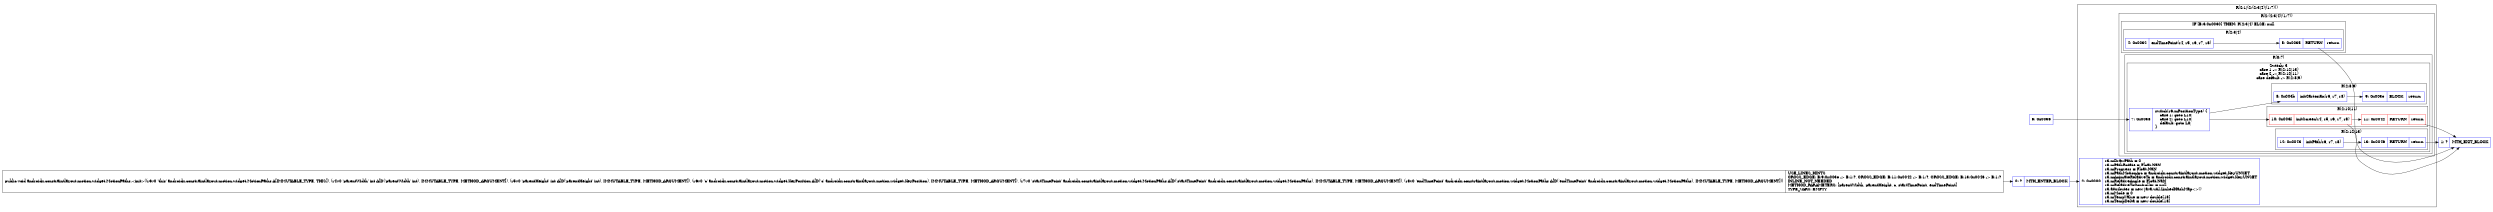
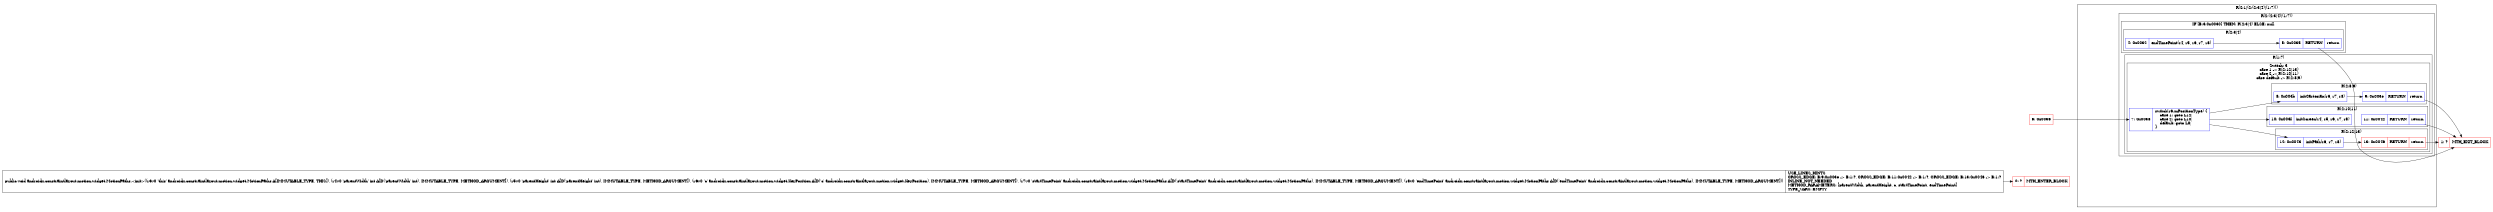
  digraph {
    rankdir=LR
    node [color=blue shape=record]
    n1 [label="{4\:\ 0x0032|endTimePoint(r4, r5, r6, r7, r8)\l}"]
    n2 [label="{5\:\ 0x0035|RETURN\l|return\l}"]
    n3 [label="{12\:\ 0x0043|initPath(r6, r7, r8)\l}"]
-   n4 [label="{13\:\ 0x0046|RETURN\l|return\l}"]
-   n5 [color=red label="{10\:\ 0x003f|initScreen(r4, r5, r6, r7, r8)\l}"]
-   n6 [color=red label="{11\:\ 0x0042|RETURN\l|return\l}"]
+   n4 [color=red label="{13\:\ 0x0046|RETURN\l|return\l}"]
+   n5 [label="{10\:\ 0x003f|initScreen(r4, r5, r6, r7, r8)\l}"]
+   n6 [label="{11\:\ 0x0042|RETURN\l|return\l}"]
    n7 [label="{8\:\ 0x003b|initCartesian(r6, r7, r8)\l}"]
-   n8 [label="{9\:\ 0x003e|BLOCK\l|return\l}"]
-   n9 [label="{7\:\ 0x0038|switch(r6.mPositionType) \{\l    case 1: goto L10;\l    case 2: goto L10;\l    default: goto L8;\l\}\l}"]
-   n10 [label="{2\:\ 0x0000|r3.mDrawPath = 0\lr3.mPathRotate = Float.NaN\lr3.mProgress = Float.NaN\lr3.mPathMotionArc = androidx.constraintlayout.motion.widget.Key.UNSET\lr3.mAnimateRelativeTo = androidx.constraintlayout.motion.widget.Key.UNSET\lr3.mRelativeAngle = Float.NaN\lr3.mRelativeToController = null\lr3.attributes = new java.util.LinkedHashMap\<\>()\lr3.mMode = 0\lr3.mTempValue = new double[18]\lr3.mTempDelta = new double[18]\l}"]
-   n11 [label="{1\:\ ?|MTH_EXIT_BLOCK\l}"]
-   n12 [label="{6\:\ 0x0036}"]
-   n13 [label="{0\:\ ?|MTH_ENTER_BLOCK\l}"]
+   n8 [label="{9\:\ 0x003e|RETURN\l|return\l}"]
+   n9 [label="{7\:\ 0x0038|switch(r6.mPositionType) \{\l    case 1: goto L12;\l    case 2: goto L10;\l    default: goto L8;\l\}\l}"]
+   n11 [color=red label="{1\:\ ?|MTH_EXIT_BLOCK\l}"]
+   n12 [color=red label="{6\:\ 0x0036}"]
+   n13 [color=red label="{0\:\ ?|MTH_ENTER_BLOCK\l}"]
    n14 [label="{public void androidx.constraintlayout.motion.widget.MotionPaths.\<init\>((r3v0 'this' androidx.constraintlayout.motion.widget.MotionPaths A[IMMUTABLE_TYPE, THIS]), (r4v0 'parentWidth' int A[D('parentWidth' int), IMMUTABLE_TYPE, METHOD_ARGUMENT]), (r5v0 'parentHeight' int A[D('parentHeight' int), IMMUTABLE_TYPE, METHOD_ARGUMENT]), (r6v0 'c' androidx.constraintlayout.motion.widget.KeyPosition A[D('c' androidx.constraintlayout.motion.widget.KeyPosition), IMMUTABLE_TYPE, METHOD_ARGUMENT]), (r7v0 'startTimePoint' androidx.constraintlayout.motion.widget.MotionPaths A[D('startTimePoint' androidx.constraintlayout.motion.widget.MotionPaths), IMMUTABLE_TYPE, METHOD_ARGUMENT]), (r8v0 'endTimePoint' androidx.constraintlayout.motion.widget.MotionPaths A[D('endTimePoint' androidx.constraintlayout.motion.widget.MotionPaths), IMMUTABLE_TYPE, METHOD_ARGUMENT]))  | USE_LINES_HINTS\lCROSS_EDGE: B:9:0x003e \-\> B:1:?, CROSS_EDGE: B:11:0x0042 \-\> B:1:?, CROSS_EDGE: B:13:0x0046 \-\> B:1:?\lINLINE_NOT_NEEDED\lMETHOD_PARAMETERS: [parentWidth, parentHeight, c, startTimePoint, endTimePoint]\lTYPE_VARS: EMPTY\l}" color=""]
    subgraph cluster_1 {
      label="R(2:1|(2:(2:3|4)|(1:7)))"
-     n10
      subgraph cluster_2 {
        label="R(2:(2:3|4)|(1:7))"
        subgraph cluster_3 {
          label="IF [B:3:0x0030] THEN: R(2:3|4) ELSE: null"
          subgraph cluster_4 {
            label="R(2:3|4)"
            n1
            n2
          }
        }
        subgraph cluster_5 {
-         label="R(8:7)"
+         label="R(1:7)"
          subgraph cluster_6 {
            label="Switch: 3\n case 1 -> R(2:12|13)\n case 2 -> R(2:10|11)\n case default -> R(2:8|9)"
            n9
            subgraph cluster_7 {
              label="R(2:12|13)"
              n3
              n4
            }
            subgraph cluster_8 {
              label="R(2:10|11)"
              n5
              n6
            }
            subgraph cluster_9 {
              label="R(2:8|9)"
              n7
              n8
            }
          }
        }
      }
    }
    n1 -> n2
    n2 -> n11
    n3 -> n4
    n4 -> n11
-   n5 -> n6
    n6 -> n11
    n7 -> n8
-   n5 -> n11
+   n8 -> n11
+   n9 -> n3
    n9 -> n5
    n9 -> n7
    n12 -> n9
-   n13 -> n10
    n14 -> n13
  }
